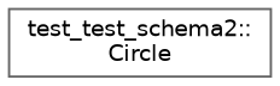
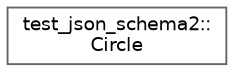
  digraph {
    rankdir=LR
-   n1 [color=grey40 fillcolor=white fontname=Helvetica fontsize=10 height=0.2 label="test_test_schema2::\lCircle" shape=box style=filled width=0.4]
+   n1 [color=grey40 fillcolor=white fontname=Helvetica fontsize=10 height=0.2 label="test_json_schema2::\lCircle" shape=box style=filled width=0.4]
  }
